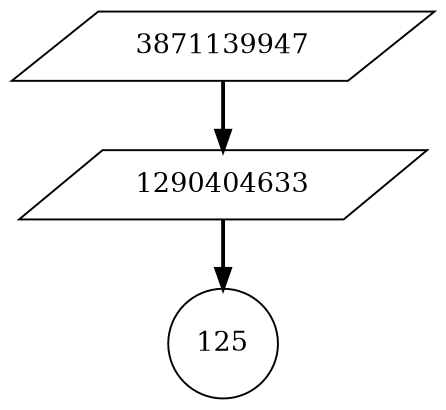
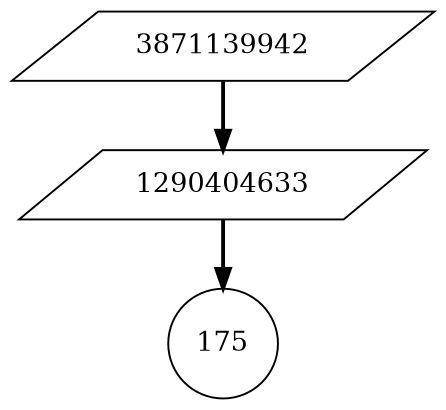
  strict digraph {
    node [shape=parallelogram]
    edge [style=bold]
-   3871139947
+   3871139947 [label=3871139942]
    1290404633
-   125 [shape=circle]
+   125 [shape=circle label=175]
    3871139947 -> 1290404633
    1290404633 -> 125
  }
